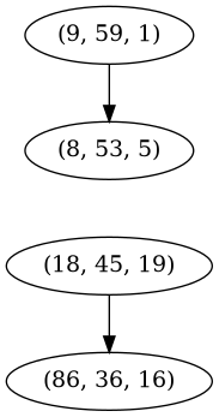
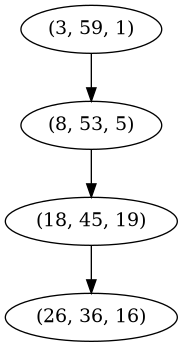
  digraph {
-   "(3, 59, 1)" [label="(9, 59, 1)"]
+   "(3, 59, 1)"
    "(8, 53, 5)"
    n3 [label="(18, 45, 19)"]
-   "(26, 36, 16)" [label="(86, 36, 16)"]
+   "(26, 36, 16)"
    "(3, 59, 1)" -> "(8, 53, 5)"
+   "(8, 53, 5)" -> n3
    n3 -> "(26, 36, 16)"
  }
